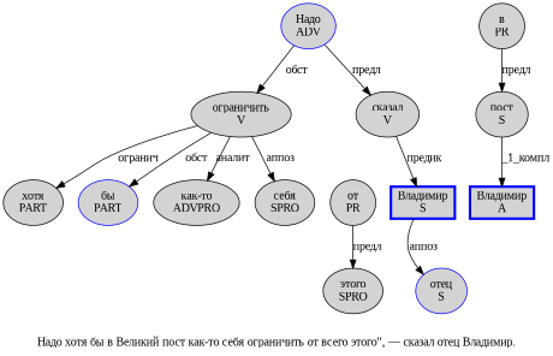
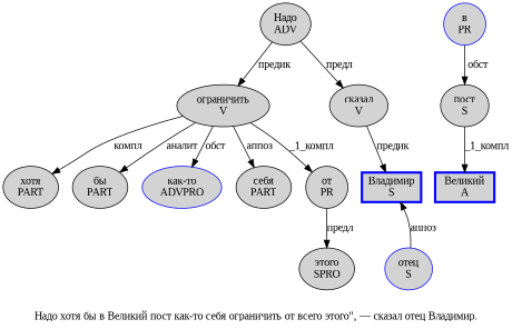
  digraph {
    fontname="Liberation Serif"
    label="Надо хотя бы в Великий пост как-то себя ограничить от всего этого\", — сказал отец Владимир."
    node [fillcolor=lightgray fontname="Liberation Serif" penwidth=1 shape=ellipse style=filled]
    edge [fontname="Liberation Serif"]
-   n1 [label="Надо\nADV" color=blue]
+   n1 [label="Надо\nADV"]
    n2 [label="ограничить\nV"]
    n3 [label="сказал\nV"]
    n4 [label="хотя\nPART"]
-   n5 [label="бы\nPART" color=blue]
-   n6 [label="как-то\nADVPRO"]
-   n7 [label="себя\nSPRO"]
+   n5 [label="бы\nPART"]
+   n6 [label="как-то\nADVPRO" color=blue]
+   n7 [label="себя\nPART"]
    n8 [label="от\nPR"]
    n9 [color=blue label="Владимир\nS" penwidth=3 shape=box]
-   n10 [label="в\nPR"]
+   n10 [label="в\nPR" color=blue]
    n11 [label="пост\nS"]
-   n12 [color=blue label="Владимир\nA" penwidth=3 shape=box]
+   n12 [color=blue label="Великий\nA" penwidth=3 shape=box]
    n13 [label="этого\nSPRO"]
    n14 [color=blue label="отец\nS"]
-   n1 -> n2 [label="обст"]
+   n1 -> n2 [label="предик"]
    n1 -> n3 [label="предл"]
-   n2 -> n4 [label="огранич"]
-   n2 -> n5 [label="обст"]
-   n2 -> n6 [label="аналит"]
+   n2 -> n4 [label="компл"]
+   n2 -> n5 [label="аналит"]
+   n2 -> n6 [label="обст"]
    n2 -> n7 [label="аппоз"]
+   n2 -> n8 [label="_1_компл"]
    n3 -> n9 [label="предик"]
    n8 -> n13 [label="предл"]
-   n10 -> n11 [label="предл"]
+   n10 -> n11 [label="обст"]
    n11 -> n12 [label="_1_компл"]
-   n9 -> n14 [label="аппоз"]
+   n14 -> n9 [label="аппоз"]
  }
